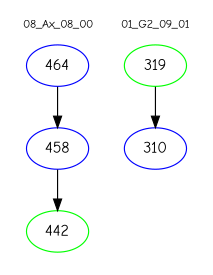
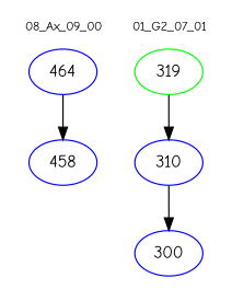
  digraph {
    fontname="Comic Neue"
    node [color=blue fontname="Comic Neue"]
    edge [color=black fontname="Comic Neue"]
    n1 [label=458]
-   n2 [color=green label=442]
    n3 [label=464]
    n4 [label=310]
+   n5 [label=300]
    n6 [color=green label=319]
    subgraph cluster_1 {
      color=white
      fontsize=10
-     label="08_Ax_08_00"
+     label="08_Ax_09_00"
      n1
-     n2
      n3
    }
    subgraph cluster_2 {
      color=white
      fontsize=10
-     label="01_G2_09_01"
+     label="01_G2_07_01"
      n4
+     n5
      n6
    }
-   n1 -> n2
    n3 -> n1
+   n4 -> n5
    n6 -> n4
  }
